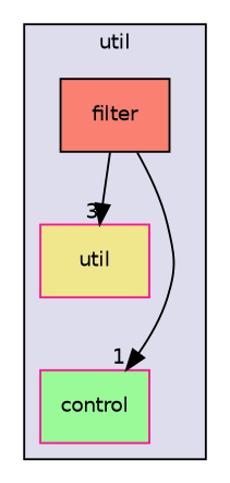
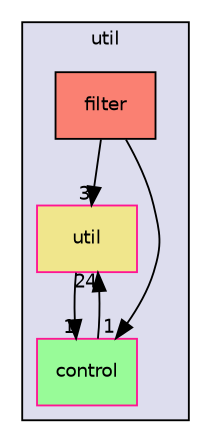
  digraph {
    compound=true
    node [color=deeppink fontname=Helvetica fontsize=10 shape=box style=filled]
    edge [headlabel=1 labeldistance=1.5 labelfontname=Helvetica labelfontsize=10]
    n1 [fillcolor=khaki label=util]
    n2 [fillcolor=palegreen label=control]
    n3 [color=black fillcolor=salmon label=filter pencolor=black]
    subgraph cluster_1 {
      bgcolor="#ddddee"
      fontname=Helvetica
      fontsize=10
      label=util
      pencolor=black
      n1
      n2
      n3
    }
+   n1 -> n2
+   n2 -> n1 [headlabel=24]
    n3 -> n1 [headlabel=3]
    n3 -> n2
  }
